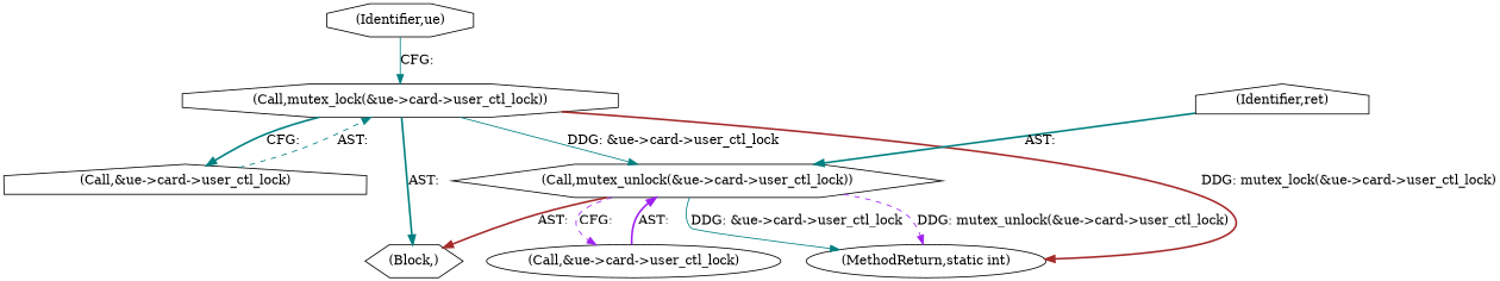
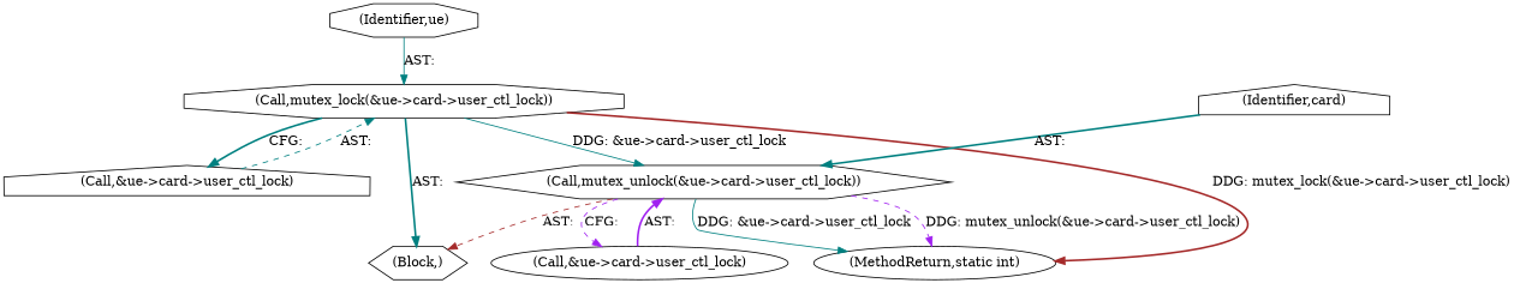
  digraph {
    fontname="DejaVu Serif"
    node [fontname="DejaVu Serif" shape=hexagon]
    edge [color=teal fontname="DejaVu Serif" style=bold]
    n1 [label="(Call,mutex_unlock(&ue->card->user_ctl_lock))"]
    n2 [label="(Call,&ue->card->user_ctl_lock)" shape=ellipse]
    n3 [label="(Block,)"]
    n4 [label="(MethodReturn,static int)" shape=ellipse]
    n5 [label="(Call,mutex_lock(&ue->card->user_ctl_lock))" shape=octagon]
    n6 [label="(Call,&ue->card->user_ctl_lock)" shape=house]
    n7 [label="(Identifier,ue)" shape=octagon]
-   n8 [label="(Identifier,ret)" shape=house]
+   n8 [label="(Identifier,card)" shape=house]
    n1 -> n2 [color=purple label="CFG: " style=dashed]
-   n1 -> n3 [color=brown label="AST: "]
+   n1 -> n3 [color=brown label="AST: " style=dashed]
    n1 -> n4 [color=purple label="DDG: mutex_unlock(&ue->card->user_ctl_lock)" style=dashed]
    n1 -> n4 [label="DDG: &ue->card->user_ctl_lock" style=solid]
    n2 -> n1 [color=purple label="AST: "]
    n5 -> n1 [label="DDG: &ue->card->user_ctl_lock" style=solid]
    n5 -> n3 [label="AST: "]
    n5 -> n4 [color=brown label="DDG: mutex_lock(&ue->card->user_ctl_lock)"]
    n5 -> n6 [label="CFG: "]
    n6 -> n5 [label="AST: " style=dashed]
-   n7 -> n5 [label="CFG: " style=solid]
+   n7 -> n5 [label="AST: " style=solid]
    n8 -> n1 [label="AST: "]
  }
